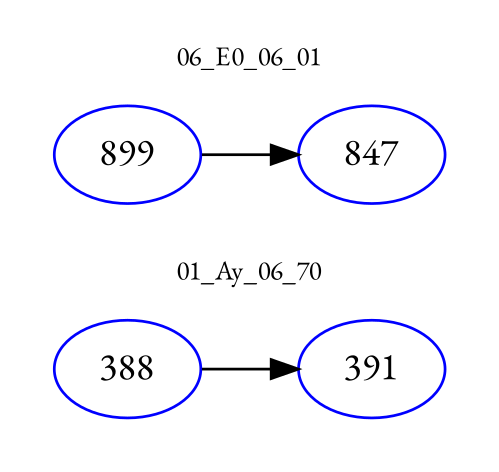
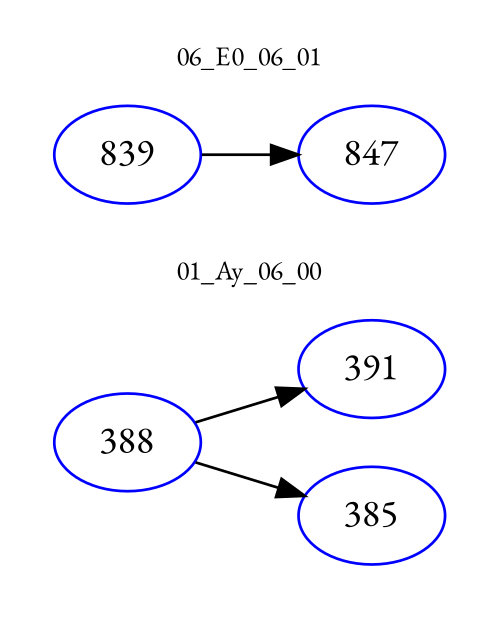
  digraph {
    fontname="EB Garamond"
    rankdir=LR
    node [color=blue fontname="EB Garamond"]
    edge [color=black fontname="EB Garamond"]
    n1 [label=388]
+   n2 [label=385]
    n3 [label=391]
-   n4 [label=899]
+   n4 [label=839]
    n5 [label=847]
    subgraph cluster_1 {
      color=white
      fontsize=10
-     label="01_Ay_06_70"
+     label="01_Ay_06_00"
      n1
+     n2
      n3
    }
    subgraph cluster_2 {
      color=white
      fontsize=10
      label="06_E0_06_01"
      n4
      n5
    }
+   n1 -> n2
    n1 -> n3
    n4 -> n5
  }
